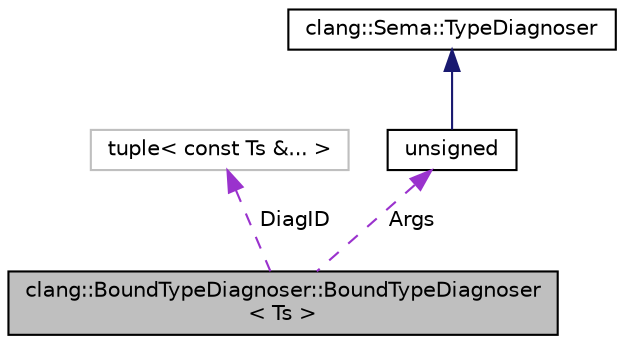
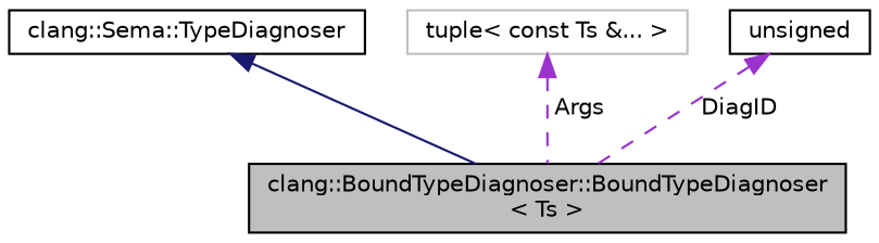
  digraph {
    node [color=black fontname=Helvetica fontsize=10 shape=record]
    edge [color=darkorchid3 dir=back fontname=Helvetica fontsize=10 labelfontname=Helvetica labelfontsize=10 style=dashed]
    n1 [fillcolor=grey75 fontcolor=black height=0.2 label="clang::BoundTypeDiagnoser::BoundTypeDiagnoser\l\< Ts \>" style=filled width=0.4]
    n2 [height=0.2 label="clang::Sema::TypeDiagnoser" width=0.4]
    n3 [color=grey75 height=0.2 label="tuple\< const Ts &... \>" width=0.4]
    n4 [height=0.2 label=unsigned width=0.4]
-   n2 -> n4 [color=midnightblue style=solid]
-   n3 -> n1 [label=" DiagID"]
-   n4 -> n1 [label=" Args"]
+   n2 -> n1 [color=midnightblue style=solid]
+   n3 -> n1 [label=" Args"]
+   n4 -> n1 [label=" DiagID"]
  }
